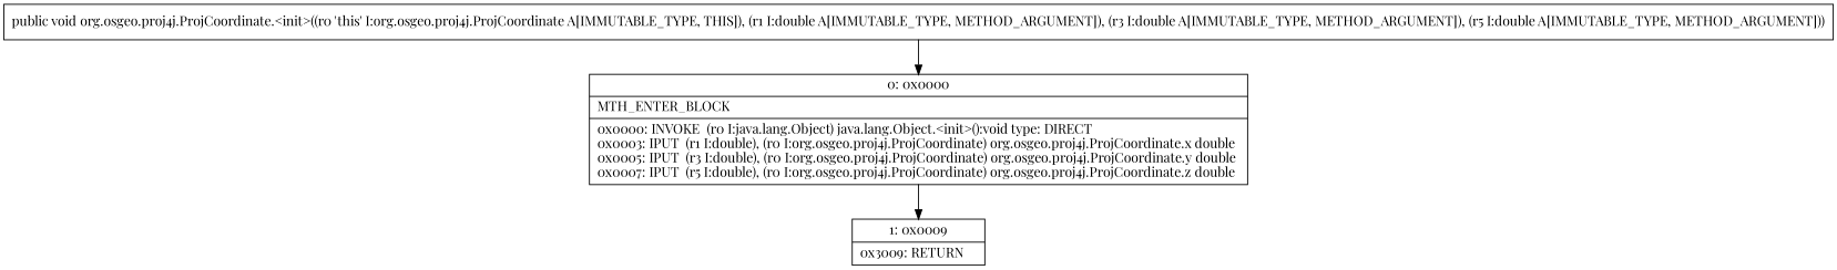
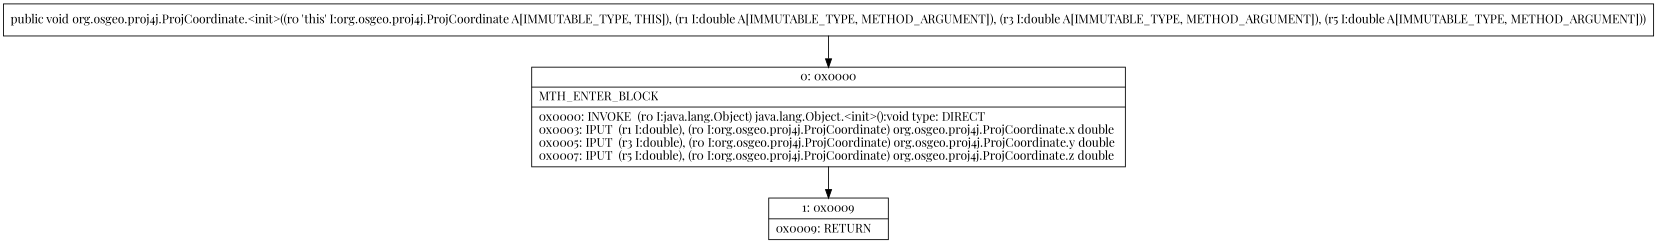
  digraph {
    fontname="Playfair Display"
    node [shape=record fontname="Playfair Display"]
    edge [fontname="Playfair Display"]
    n1 [label="{0\:\ 0x0000|MTH_ENTER_BLOCK\l|0x0000: INVOKE  (r0 I:java.lang.Object) java.lang.Object.\<init\>():void type: DIRECT \l0x0003: IPUT  (r1 I:double), (r0 I:org.osgeo.proj4j.ProjCoordinate) org.osgeo.proj4j.ProjCoordinate.x double \l0x0005: IPUT  (r3 I:double), (r0 I:org.osgeo.proj4j.ProjCoordinate) org.osgeo.proj4j.ProjCoordinate.y double \l0x0007: IPUT  (r5 I:double), (r0 I:org.osgeo.proj4j.ProjCoordinate) org.osgeo.proj4j.ProjCoordinate.z double \l}"]
-   n2 [label="{1\:\ 0x0009|0x3009: RETURN   \l}"]
+   n2 [label="{1\:\ 0x0009|0x0009: RETURN   \l}"]
    n3 [label="{public void org.osgeo.proj4j.ProjCoordinate.\<init\>((r0 'this' I:org.osgeo.proj4j.ProjCoordinate A[IMMUTABLE_TYPE, THIS]), (r1 I:double A[IMMUTABLE_TYPE, METHOD_ARGUMENT]), (r3 I:double A[IMMUTABLE_TYPE, METHOD_ARGUMENT]), (r5 I:double A[IMMUTABLE_TYPE, METHOD_ARGUMENT])) }"]
    n1 -> n2
    n3 -> n1
  }
